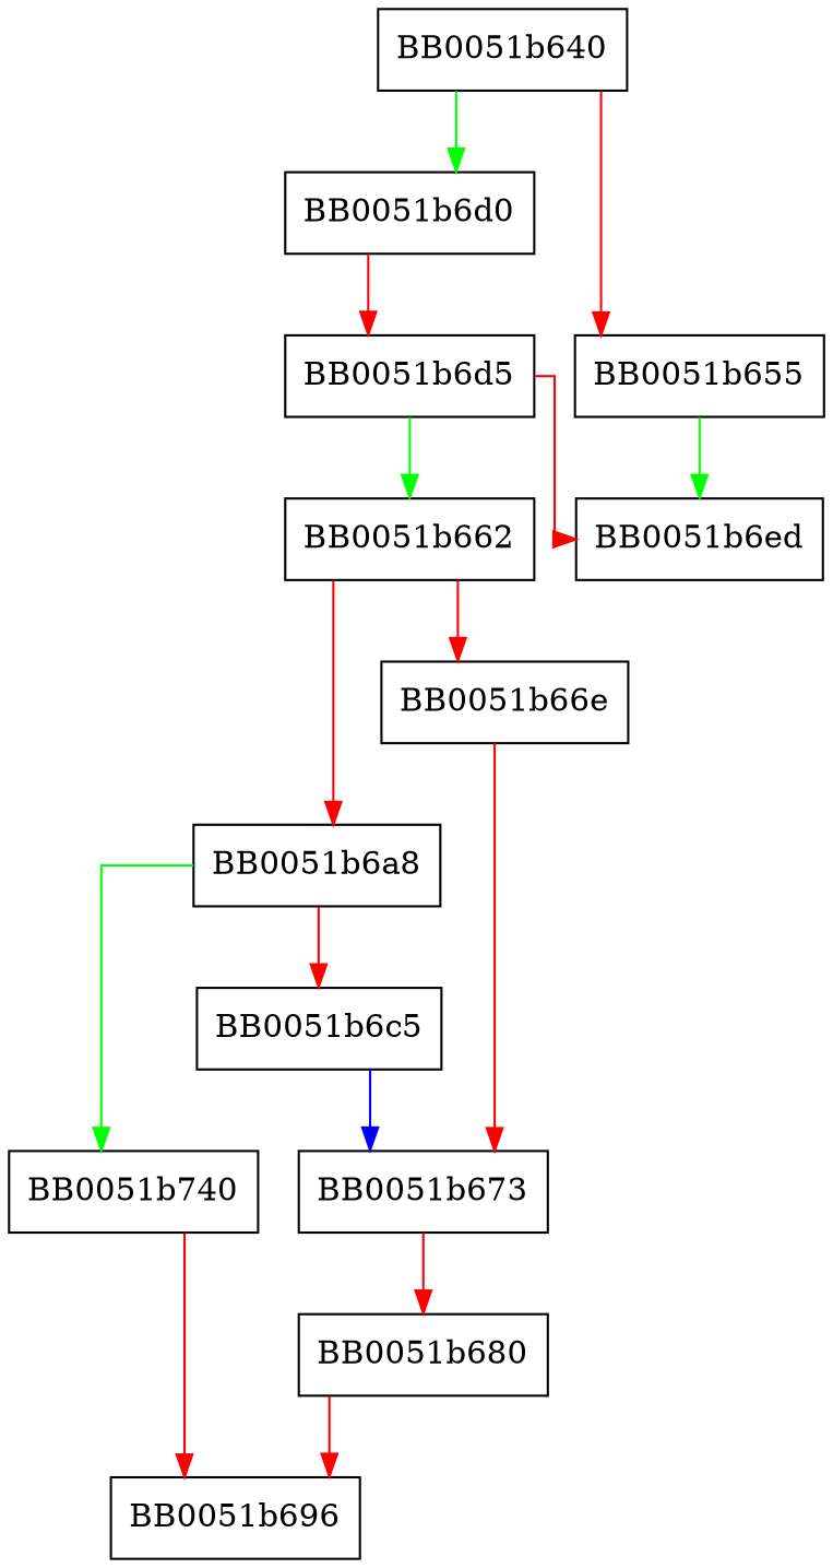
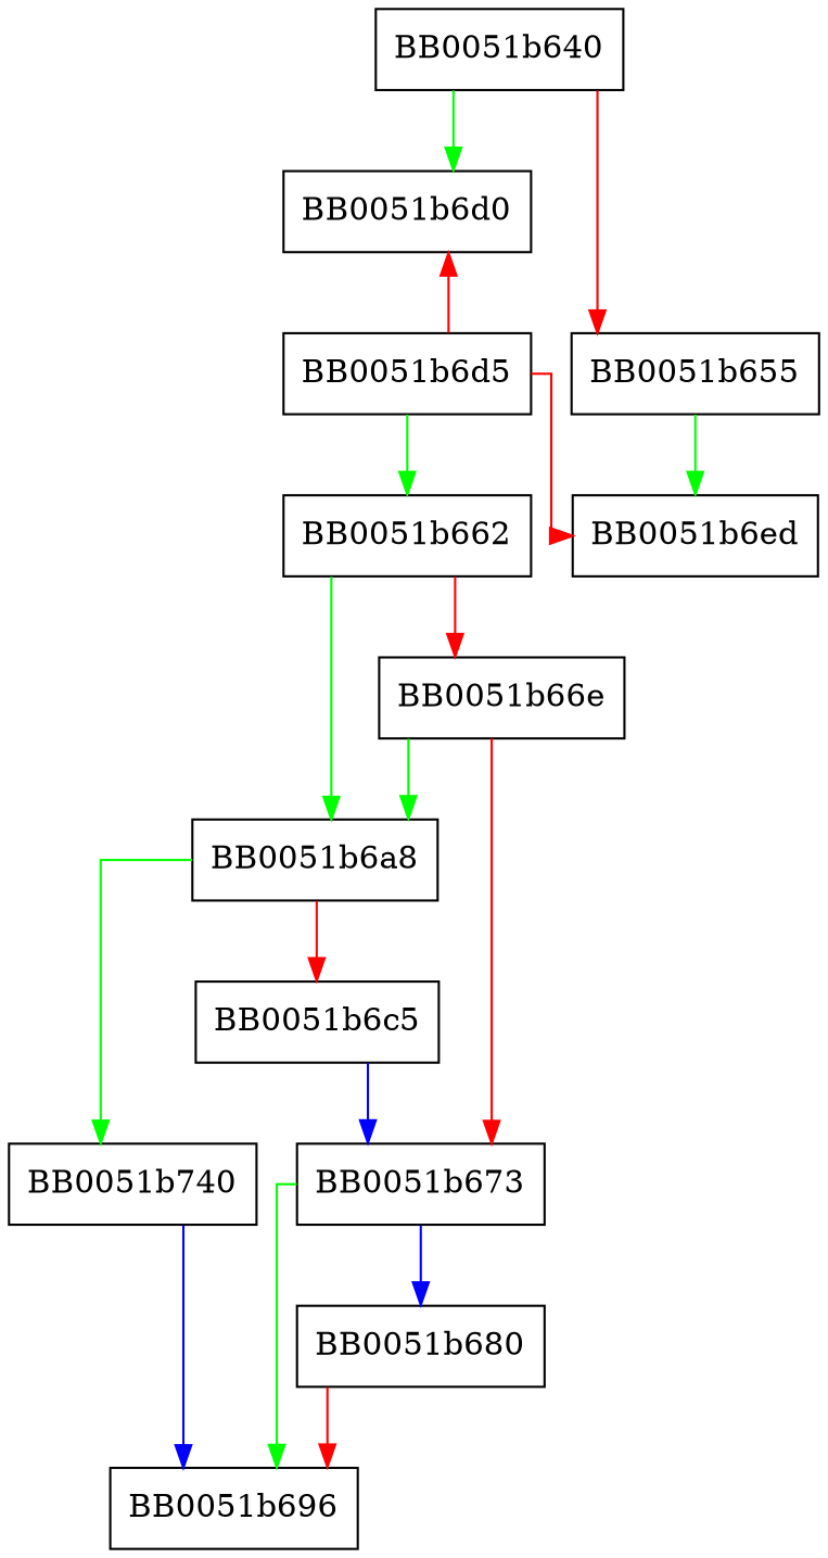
  digraph {
    splines=ortho
    node [shape=box]
    edge [color=red]
    BB0051b640
    BB0051b6d0
    BB0051b655
    BB0051b6d5
    BB0051b6ed
    BB0051b662
    BB0051b6a8
    BB0051b66e
    BB0051b740
    BB0051b6c5
    BB0051b673
    BB0051b696
    BB0051b680
    BB0051b640 -> BB0051b6d0 [color=green]
    BB0051b640 -> BB0051b655
-   BB0051b6d0 -> BB0051b6d5
+   BB0051b6d5 -> BB0051b6d0
    BB0051b655 -> BB0051b6ed [color=green]
    BB0051b6d5 -> BB0051b6ed
    BB0051b6d5 -> BB0051b662 [color=green]
-   BB0051b662 -> BB0051b6a8
+   BB0051b662 -> BB0051b6a8 [color=green]
    BB0051b662 -> BB0051b66e
    BB0051b6a8 -> BB0051b740 [color=green]
    BB0051b6a8 -> BB0051b6c5
+   BB0051b66e -> BB0051b6a8 [color=green]
    BB0051b66e -> BB0051b673
-   BB0051b740 -> BB0051b696
+   BB0051b740 -> BB0051b696 [color=blue]
    BB0051b6c5 -> BB0051b673 [color=blue]
-   BB0051b673 -> BB0051b680
+   BB0051b673 -> BB0051b696 [color=green]
+   BB0051b673 -> BB0051b680 [color=blue]
    BB0051b680 -> BB0051b696
  }
